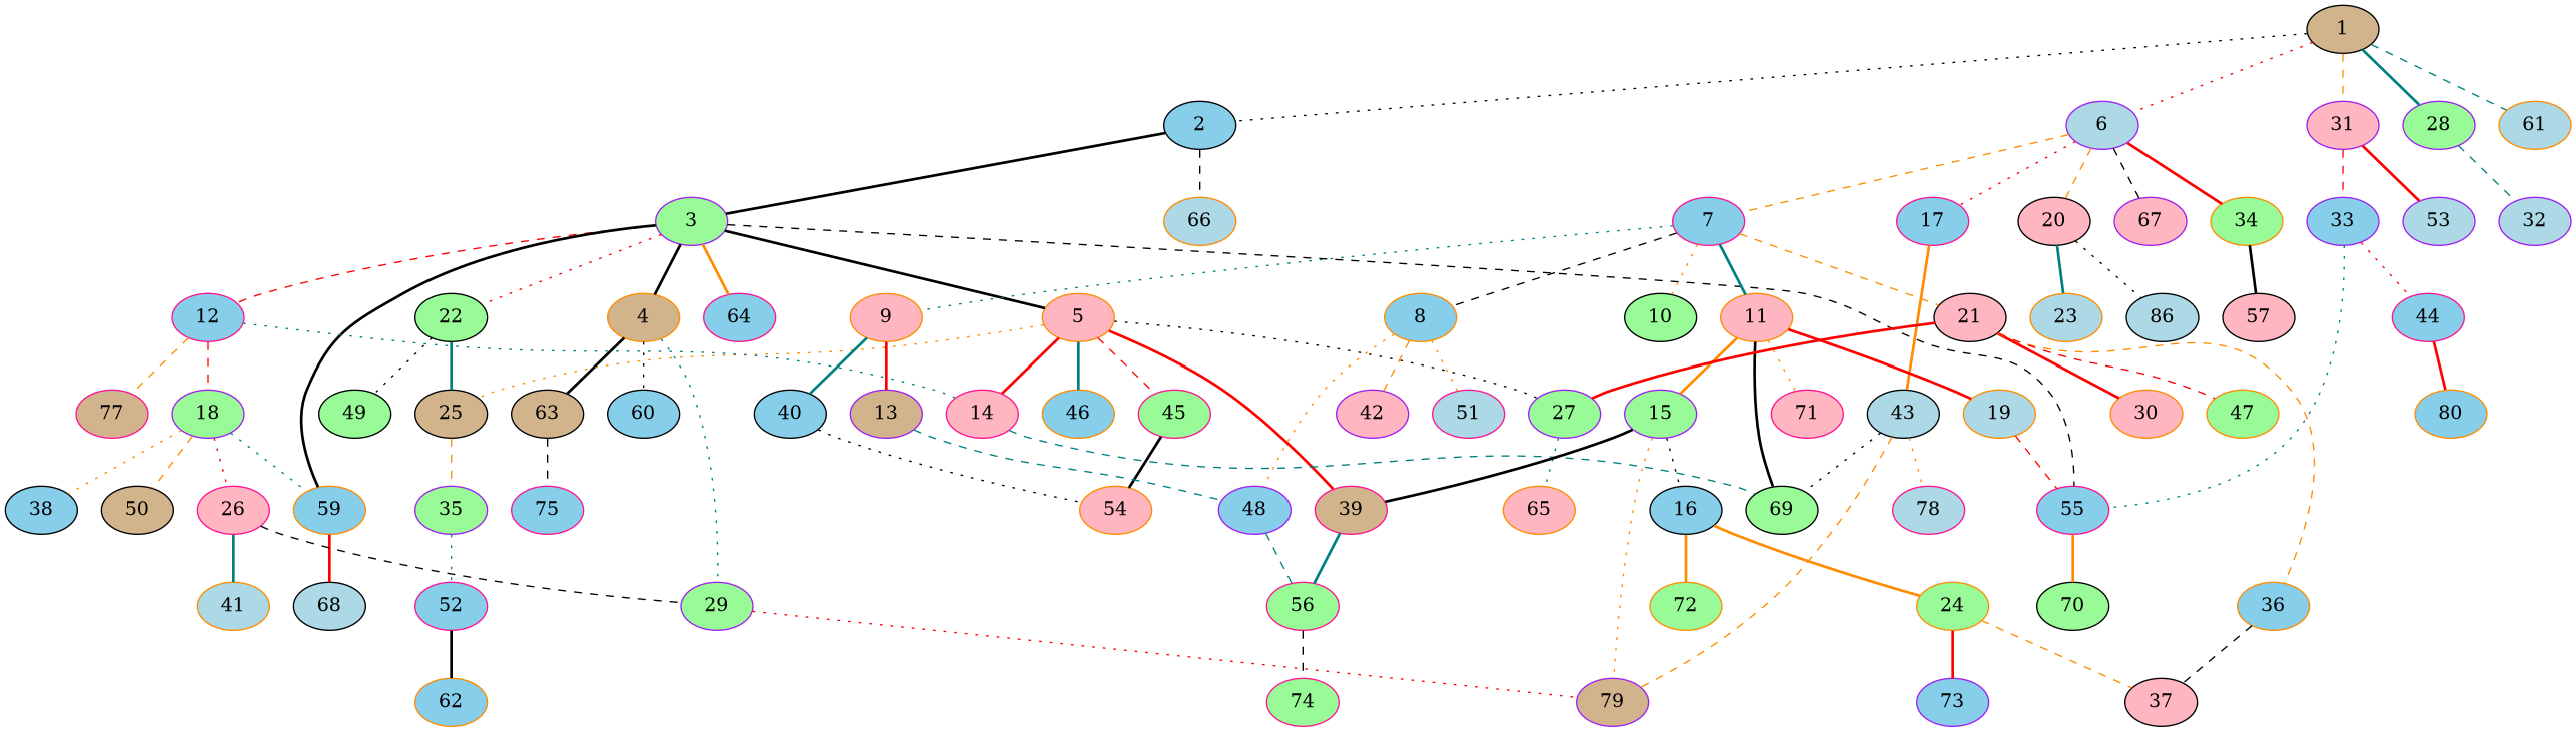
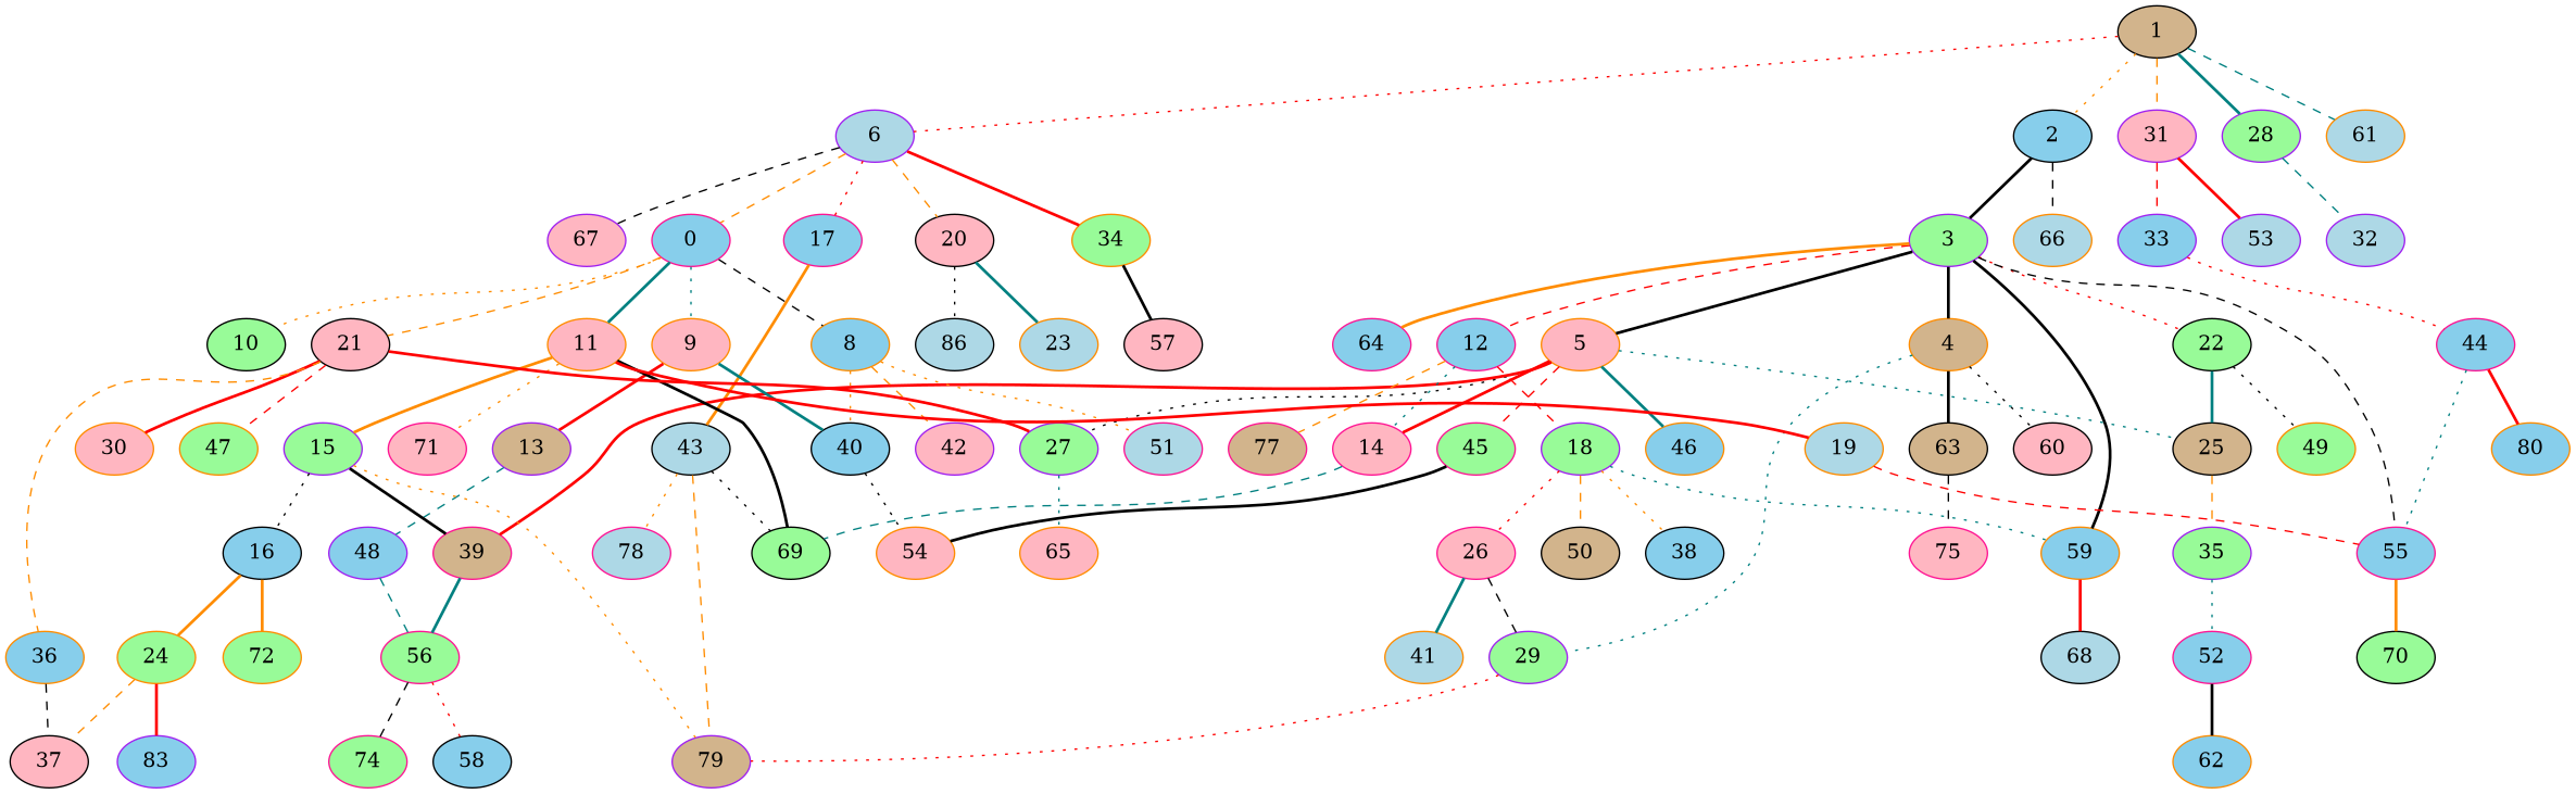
  graph {
    node [color=darkorange fillcolor=skyblue style=filled]
    edge [color=darkorange style=bold]
    1 [color=black fillcolor=tan]
    2 [color=black]
    6 [color=purple fillcolor=lightblue]
    28 [color=purple fillcolor=palegreen]
    31 [color=purple fillcolor=lightpink]
    61 [fillcolor=lightblue]
    3 [color=purple fillcolor=palegreen]
    66 [fillcolor=lightblue]
-   7 [color=deeppink]
+   7 [color=deeppink label=0]
    17 [color=deeppink]
    20 [color=black fillcolor=lightpink]
    34 [fillcolor=palegreen]
    67 [color=purple fillcolor=lightpink]
    32 [color=purple fillcolor=lightblue]
    33 [color=purple]
    53 [color=purple fillcolor=lightblue]
    4 [fillcolor=tan]
    5 [fillcolor=lightpink]
    12 [color=deeppink]
    22 [color=black fillcolor=palegreen]
    55 [color=deeppink]
    59
    64 [color=deeppink]
    8
    9 [fillcolor=lightpink]
    10 [color=black fillcolor=palegreen]
    11 [fillcolor=lightpink]
    21 [color=black fillcolor=lightpink]
    43 [color=black fillcolor=lightblue]
    23 [fillcolor=lightblue]
    n31 [color=black fillcolor=lightblue label=86]
    57 [color=black fillcolor=lightpink]
    44 [color=deeppink]
    29 [color=purple fillcolor=palegreen]
-   60 [color=black]
+   60 [color=black fillcolor=lightpink]
    63 [color=black fillcolor=tan]
    14 [color=deeppink fillcolor=lightpink]
    25 [color=black fillcolor=tan]
    27 [color=purple fillcolor=palegreen]
    39 [color=deeppink fillcolor=tan]
    45 [color=deeppink fillcolor=palegreen]
    46
    18 [color=purple fillcolor=palegreen]
    77 [color=deeppink fillcolor=tan]
-   49 [color=black fillcolor=palegreen]
+   49 [fillcolor=palegreen]
    70 [color=black fillcolor=palegreen]
    68 [color=black fillcolor=lightblue]
    79 [color=purple fillcolor=tan]
-   75 [color=deeppink]
+   75 [color=deeppink fillcolor=lightpink]
    69 [color=black fillcolor=palegreen]
    35 [color=purple fillcolor=palegreen]
    65 [fillcolor=lightpink]
    56 [color=deeppink fillcolor=palegreen]
    54 [fillcolor=lightpink]
    26 [color=deeppink fillcolor=lightpink]
    38 [color=black]
    50 [color=black fillcolor=tan]
    52 [color=deeppink]
+   58 [color=black]
    74 [color=deeppink fillcolor=palegreen]
    42 [color=purple fillcolor=lightpink]
    48 [color=purple]
    51 [color=deeppink fillcolor=lightblue]
    13 [color=purple fillcolor=tan]
    40 [color=black]
    15 [color=purple fillcolor=palegreen]
    19 [fillcolor=lightblue]
    71 [color=deeppink fillcolor=lightpink]
    30 [fillcolor=lightpink]
    36
    47 [fillcolor=palegreen]
    78 [color=deeppink fillcolor=lightblue]
    16 [color=black]
    37 [color=black fillcolor=lightpink]
    24 [fillcolor=palegreen]
    72 [fillcolor=palegreen]
    41 [fillcolor=lightblue]
-   73 [color=purple]
+   73 [color=purple label=83]
    62
    80
-   1 -- 2 [color=black style=dotted]
+   1 -- 2 [style=dotted]
    1 -- 6 [color=red style=dotted]
    1 -- 28 [color=teal]
    1 -- 31 [style=dashed]
    1 -- 61 [color=teal style=dashed]
    2 -- 3 [color=black]
    2 -- 66 [color=black style=dashed]
    6 -- 7 [style=dashed]
    6 -- 17 [color=red style=dotted]
    6 -- 20 [style=dashed]
    6 -- 34 [color=red]
    6 -- 67 [color=black style=dashed]
    28 -- 32 [color=teal style=dashed]
    31 -- 33 [color=red style=dashed]
    31 -- 53 [color=red]
    3 -- 4 [color=black]
    3 -- 5 [color=black]
    3 -- 12 [color=red style=dashed]
    3 -- 22 [color=red style=dotted]
    3 -- 55 [color=black style=dashed]
    3 -- 59 [color=black]
    3 -- 64
    7 -- 8 [color=black style=dashed]
    7 -- 9 [color=teal style=dotted]
    7 -- 10 [style=dotted]
    7 -- 11 [color=teal]
    7 -- 21 [style=dashed]
    17 -- 43
    20 -- 23 [color=teal]
    20 -- n31 [color=black style=dotted]
    34 -- 57 [color=black]
    33 -- 44 [color=red style=dotted]
    4 -- 29 [color=teal style=dotted]
    4 -- 60 [color=black style=dotted]
    4 -- 63 [color=black]
    5 -- 14 [color=red]
-   5 -- 25 [style=dotted]
+   5 -- 25 [color=teal style=dotted]
    5 -- 27 [color=black style=dotted]
    5 -- 39 [color=red]
    5 -- 45 [color=red style=dashed]
    5 -- 46 [color=teal]
    12 -- 14 [color=teal style=dotted]
    12 -- 18 [color=red style=dashed]
    12 -- 77 [style=dashed]
    22 -- 25 [color=teal]
    22 -- 49 [color=black style=dotted]
    55 -- 70
    59 -- 68 [color=red]
    8 -- 42 [style=dashed]
-   8 -- 48 [style=dotted]
+   8 -- 40 [style=dotted]
    8 -- 51 [style=dotted]
    9 -- 13 [color=red]
    9 -- 40 [color=teal]
    11 -- 69 [color=black]
    11 -- 15
    11 -- 19 [color=red]
    11 -- 71 [style=dotted]
    21 -- 27 [color=red]
    21 -- 30 [color=red]
    21 -- 36 [style=dashed]
    21 -- 47 [color=red style=dashed]
    43 -- 79 [style=dashed]
    43 -- 69 [color=black style=dotted]
    43 -- 78 [style=dotted]
-   33 -- 55 [color=teal style=dotted]
+   44 -- 55 [color=teal style=dotted]
    44 -- 80 [color=red]
    29 -- 79 [color=red style=dotted]
    63 -- 75 [color=black style=dashed]
    14 -- 69 [color=teal style=dashed]
    25 -- 35 [style=dashed]
    27 -- 65 [color=teal style=dotted]
    39 -- 56 [color=teal]
    45 -- 54 [color=black]
    18 -- 59 [color=teal style=dotted]
    18 -- 26 [color=red style=dotted]
    18 -- 38 [style=dotted]
    18 -- 50 [style=dashed]
    35 -- 52 [color=teal style=dotted]
+   56 -- 58 [color=red style=dotted]
    56 -- 74 [color=black style=dashed]
    26 -- 29 [color=black style=dashed]
    26 -- 41 [color=teal]
    52 -- 62 [color=black]
    48 -- 56 [color=teal style=dashed]
    13 -- 48 [color=teal style=dashed]
    40 -- 54 [color=black style=dotted]
    15 -- 39 [color=black]
    15 -- 79 [style=dotted]
    15 -- 16 [color=black style=dotted]
    19 -- 55 [color=red style=dashed]
    36 -- 37 [color=black style=dashed]
    16 -- 24
    16 -- 72
    24 -- 37 [style=dashed]
    24 -- 73 [color=red]
  }
